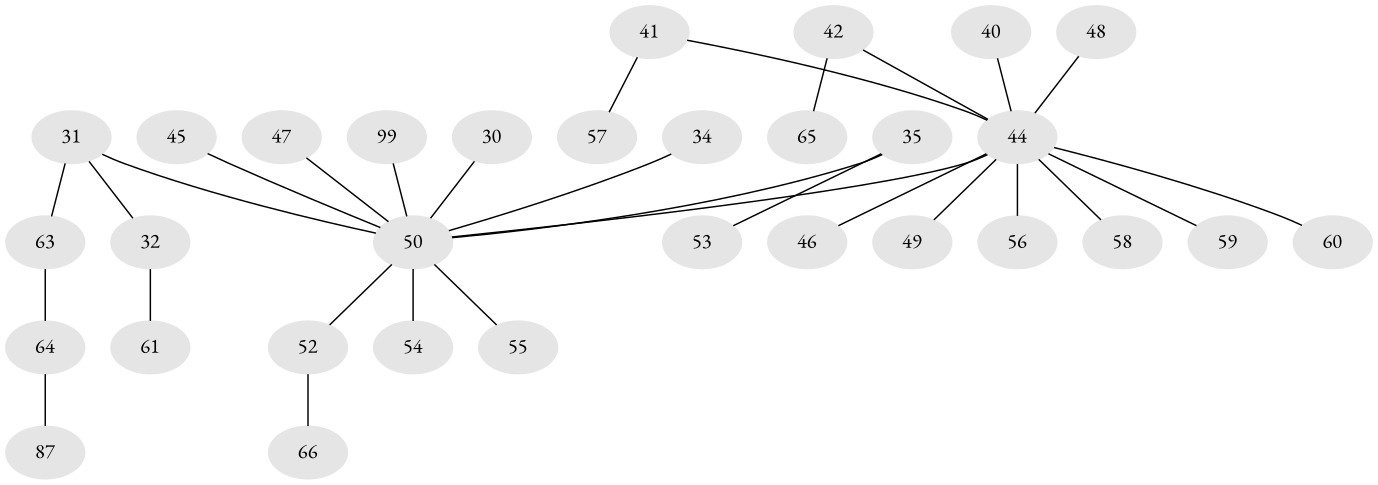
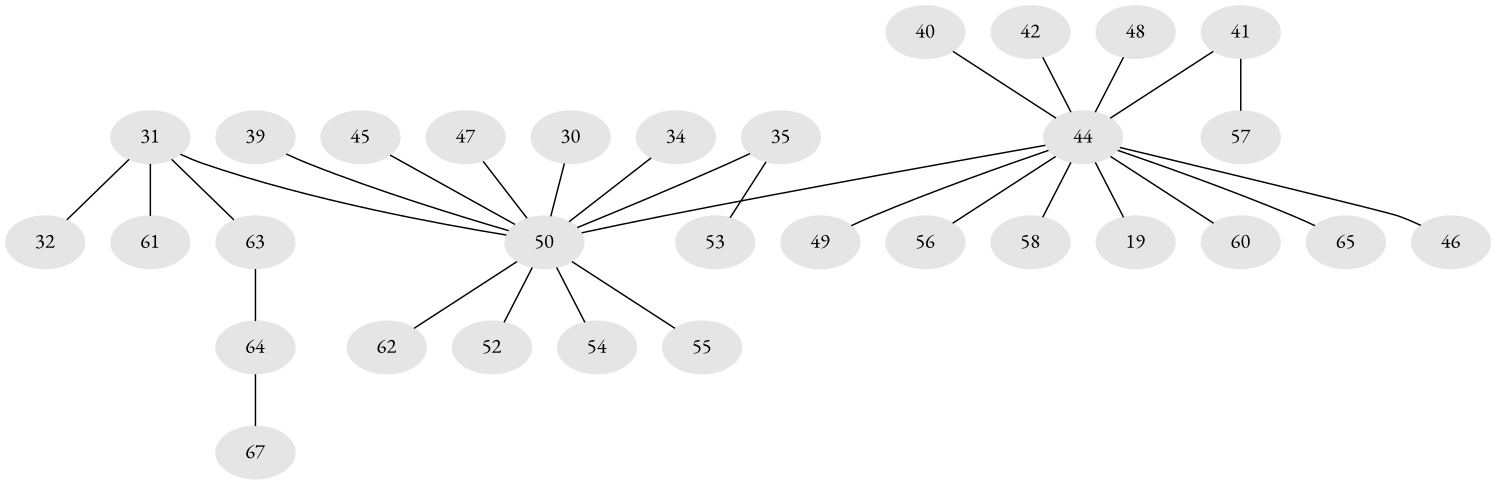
  graph {
    fontname="EB Garamond"
    node [color=gray90 fontname="EB Garamond" style=filled]
    edge [fontname="EB Garamond"]
    50 [super="+2+3+5+12+18+25+19+48+26"]
    52
    54
    55
+   62
    30
    31 [super="+6"]
    32 [super="+28"]
    61
    63
    64
    34 [super="+9"]
    35
    53
-   39 [label=99]
+   39
    44 [super="+38+33+22+23+37+29"]
    46
    49
    56
    58
-   59
+   59 [label=19]
    60
    65
    40
    41
    57
    42
    n28 [label=48]
    45
    47
-   66
-   67 [label=87]
+   67
    50 -- 52
    50 -- 54
    50 -- 55
-   52 -- 66
+   50 -- 62
    30 -- 50
    31 -- 50
    31 -- 32
-   32 -- 61
+   31 -- 61
    31 -- 63
    63 -- 64
    64 -- 67
    34 -- 50
    35 -- 50
    35 -- 53
    39 -- 50
    44 -- 50
    44 -- 46
    44 -- 49
    44 -- 56
    44 -- 58
    44 -- 59
    44 -- 60
-   42 -- 65
+   44 -- 65
    40 -- 44
    41 -- 44
    41 -- 57
    42 -- 44
    n28 -- 44
    45 -- 50
    47 -- 50
  }
